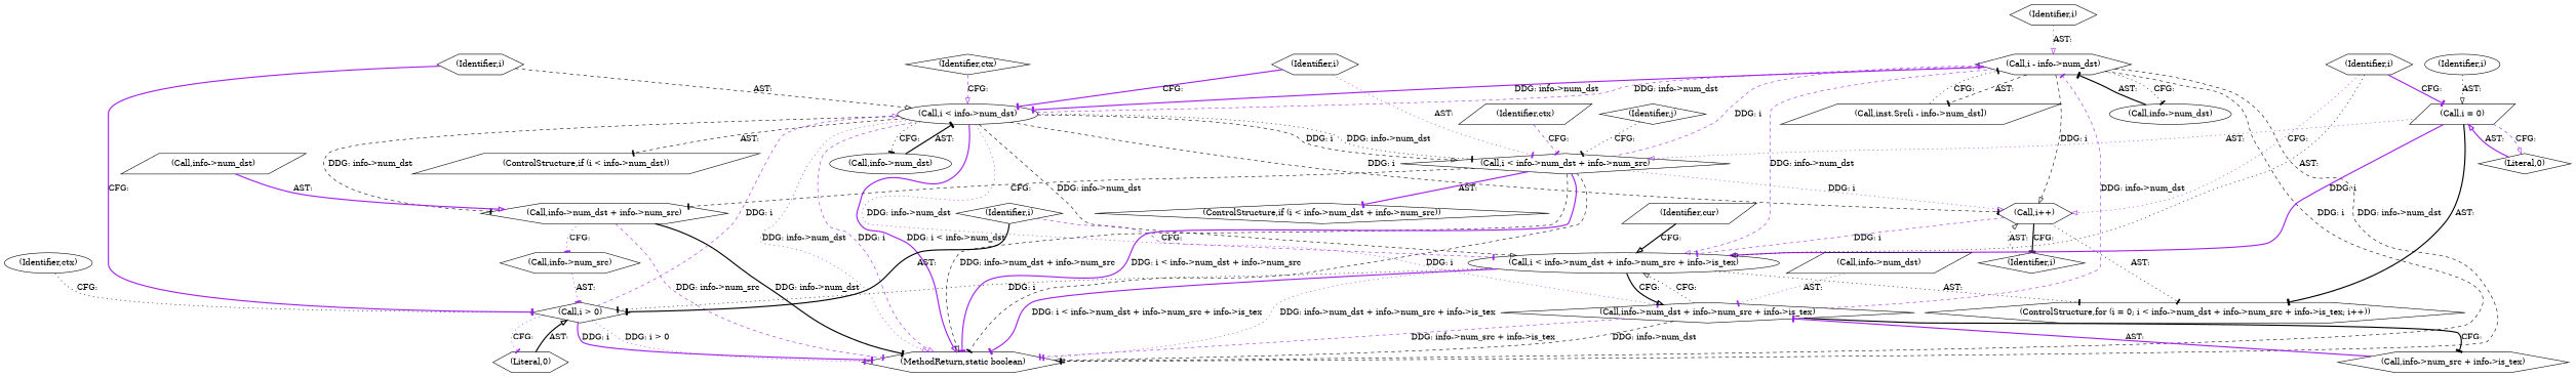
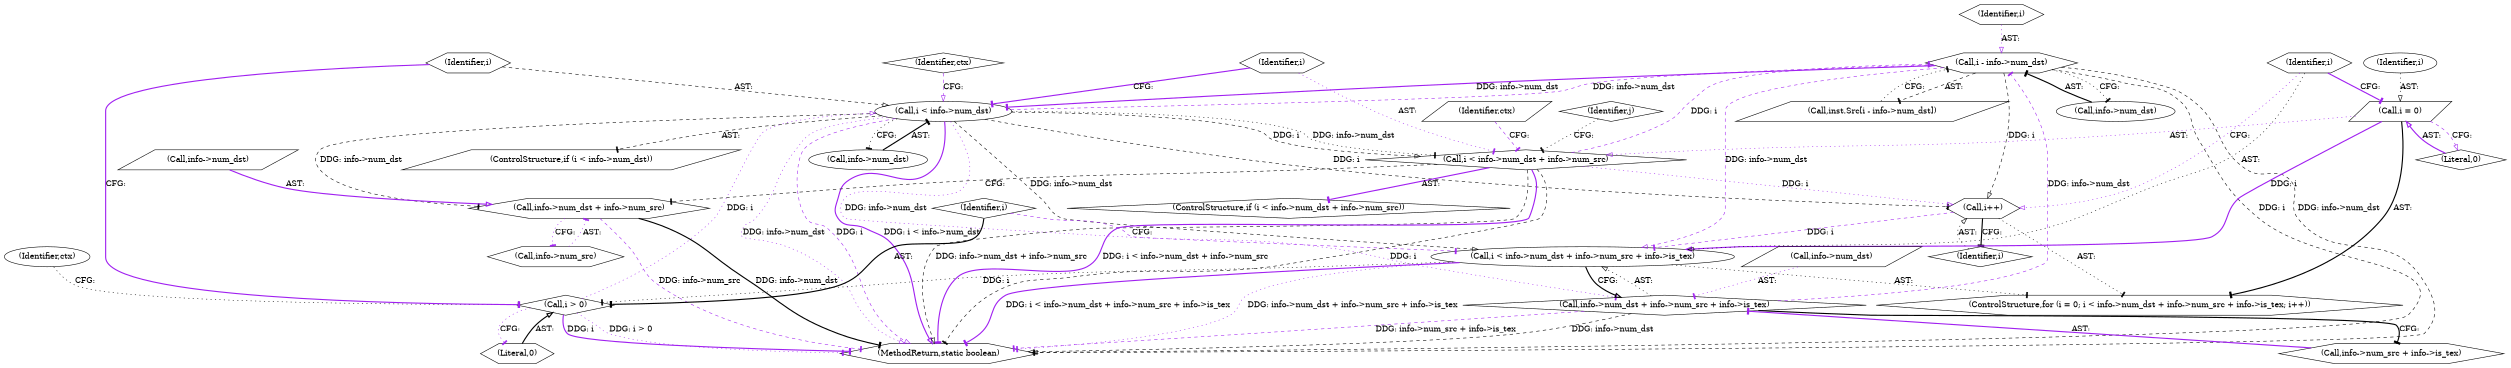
  digraph {
    node [shape=hexagon]
    edge [arrowhead=tee color=purple style=dashed]
    n1 [label="(Call,i - info->num_dst)"]
    n2 [label="(Call,i < info->num_dst)" shape=ellipse]
    n3 [label="(Call,i < info->num_dst + info->num_src + info->is_tex)" shape=ellipse]
    n4 [label="(Call,i++)"]
    n5 [label="(Call,inst.Src[i - info->num_dst])" shape=parallelogram]
    n6 [label="(MethodReturn,static boolean)"]
    n7 [label="(Call,info->num_dst)" shape=ellipse]
    n8 [label="(Call,info->num_dst + info->num_src + info->is_tex)" shape=diamond]
    n9 [label="(Call,i < info->num_dst + info->num_src)" shape=diamond]
    n10 [label="(Call,info->num_dst + info->num_src)"]
    n11 [label="(ControlStructure,if (i < info->num_dst))" shape=parallelogram]
    n12 [label="(Call,info->num_dst)" shape=ellipse]
    n13 [label="(Call,i > 0)" shape=diamond]
    n14 [label="(ControlStructure,for (i = 0; i < info->num_dst + info->num_src + info->is_tex; i++))"]
    n15 [label="(Identifier,i)" shape=diamond]
    n16 [label="(Call,info->num_src + info->is_tex)"]
    n17 [label="(ControlStructure,if (i < info->num_dst + info->num_src))" shape=diamond]
    n18 [label="(Call,info->num_src)"]
    n19 [label="(Literal,0)"]
    n20 [label="(Call,i = 0)" shape=parallelogram]
    n21 [label="(Literal,0)" shape=diamond]
    n22 [label="(Identifier,i)"]
    n23 [label="(Identifier,j)" shape=diamond]
    n24 [label="(Identifier,ctx)" shape=parallelogram]
    n25 [label="(Identifier,i)"]
    n26 [label="(Identifier,ctx)" shape=ellipse]
    n27 [label="(Call,info->num_dst)" shape=parallelogram]
    n28 [label="(Identifier,ctx)" shape=diamond]
    n29 [label="(Identifier,i)" shape=ellipse]
    n30 [label="(Identifier,i)"]
    n31 [label="(Call,info->num_dst)" shape=parallelogram]
    n32 [label="(Identifier,i)"]
    n33 [label="(Identifier,i)" shape=diamond]
-   n34 [label="(Identifier,cur)" shape=parallelogram]
    n1 -> n2 [label="DDG: info->num_dst" style=bold]
    n1 -> n3 [arrowhead=onormal label="DDG: info->num_dst"]
    n1 -> n4 [arrowhead=onormal color=black label="DDG: i"]
    n1 -> n5 [color=black label="AST: "]
    n1 -> n6 [arrowhead=onormal color=black label="DDG: i"]
    n1 -> n6 [color=black label="DDG: info->num_dst"]
    n1 -> n7 [color=black label="CFG: " style=dotted]
    n2 -> n1 [arrowhead=onormal label="DDG: info->num_dst"]
    n2 -> n3 [arrowhead=onormal color=black label="DDG: info->num_dst"]
    n2 -> n4 [color=black label="DDG: i"]
    n2 -> n6 [arrowhead=onormal label="DDG: i"]
    n2 -> n6 [arrowhead=onormal label="DDG: i < info->num_dst" style=bold]
    n2 -> n6 [arrowhead=onormal label="DDG: info->num_dst" style=dotted]
    n2 -> n8 [label="DDG: info->num_dst" style=dotted]
    n2 -> n9 [arrowhead=onormal color=black label="DDG: i"]
    n2 -> n9 [color=black label="DDG: info->num_dst" style=dotted]
    n2 -> n10 [color=black label="DDG: info->num_dst"]
    n2 -> n11 [color=black label="AST: "]
    n2 -> n12 [color=black label="CFG: " style=dotted]
    n3 -> n6 [label="DDG: i < info->num_dst + info->num_src + info->is_tex" style=bold]
    n3 -> n6 [label="DDG: info->num_dst + info->num_src + info->is_tex" style=dotted]
    n3 -> n8 [arrowhead=onormal color=black label="CFG: " style=bold]
    n3 -> n13 [color=black label="DDG: i" style=dotted]
    n3 -> n14 [color=black label="AST: " style=dotted]
    n4 -> n3 [label="DDG: i"]
    n4 -> n14 [color=black label="AST: " style=dotted]
    n4 -> n15 [color=black label="CFG: " style=bold]
    n5 -> n1 [color=black label="CFG: " style=dotted]
    n7 -> n1 [color=black label="AST: " style=bold]
    n8 -> n1 [label="DDG: info->num_dst"]
-   n8 -> n3 [arrowhead=onormal color=black label="CFG: " style=dotted]
+   n8 -> n3 [arrowhead=onormal color=black label="AST: " style=dotted]
    n8 -> n6 [label="DDG: info->num_src + info->is_tex"]
    n8 -> n6 [arrowhead=onormal color=black label="DDG: info->num_dst"]
    n8 -> n16 [color=black label="CFG: " style=bold]
    n9 -> n1 [label="DDG: i"]
    n9 -> n4 [arrowhead=onormal label="DDG: i" style=dotted]
    n9 -> n6 [arrowhead=onormal color=black label="DDG: info->num_dst + info->num_src"]
    n9 -> n6 [label="DDG: i < info->num_dst + info->num_src" style=bold]
    n9 -> n6 [color=black label="DDG: i"]
    n9 -> n10 [color=black label="CFG: "]
    n9 -> n17 [label="AST: " style=bold]
    n10 -> n6 [color=black label="DDG: info->num_dst" style=bold]
    n10 -> n6 [label="DDG: info->num_src"]
    n10 -> n18 [label="CFG: " style=dotted]
    n12 -> n2 [color=black label="AST: " style=bold]
-   n13 -> n2 [arrowhead=onormal label="DDG: i"]
+   n13 -> n2 [arrowhead=onormal label="DDG: i" style=dotted]
    n13 -> n6 [label="DDG: i > 0" style=dotted]
    n13 -> n6 [label="DDG: i" style=bold]
    n13 -> n19 [label="CFG: " style=dotted]
    n15 -> n4 [arrowhead=onormal color=black label="AST: " style=dotted]
    n16 -> n8 [label="AST: " style=bold]
-   n18 -> n13 [label="AST: " style=dotted]
+   n18 -> n10 [label="AST: " style=dotted]
    n19 -> n13 [arrowhead=onormal color=black label="AST: " style=bold]
    n20 -> n3 [arrowhead=onormal label="DDG: i" style=bold]
    n20 -> n9 [arrowhead=onormal label="AST: " style=dotted]
    n20 -> n14 [color=black label="AST: " style=bold]
    n20 -> n21 [arrowhead=onormal label="CFG: "]
    n21 -> n20 [arrowhead=onormal label="AST: " style=bold]
    n22 -> n3 [arrowhead=onormal color=black label="AST: " style=dotted]
    n22 -> n4 [arrowhead=onormal label="CFG: " style=dotted]
    n22 -> n20 [label="CFG: " style=bold]
    n23 -> n9 [color=black label="CFG: " style=dotted]
    n24 -> n9 [label="CFG: "]
    n25 -> n1 [arrowhead=onormal label="AST: " style=dotted]
    n26 -> n13 [color=black label="CFG: " style=dotted]
    n27 -> n8 [label="AST: " style=dotted]
    n28 -> n2 [arrowhead=onormal label="CFG: "]
    n29 -> n20 [arrowhead=onormal color=black label="AST: " style=dotted]
    n30 -> n2 [label="CFG: " style=bold]
    n30 -> n9 [label="AST: " style=dotted]
    n31 -> n10 [arrowhead=onormal label="AST: " style=bold]
    n32 -> n2 [arrowhead=onormal color=black label="AST: "]
    n32 -> n13 [label="CFG: " style=bold]
    n33 -> n3 [label="CFG: "]
    n33 -> n13 [color=black label="AST: " style=bold]
-   n34 -> n3 [arrowhead=onormal color=black label="CFG: " style=bold]
  }
